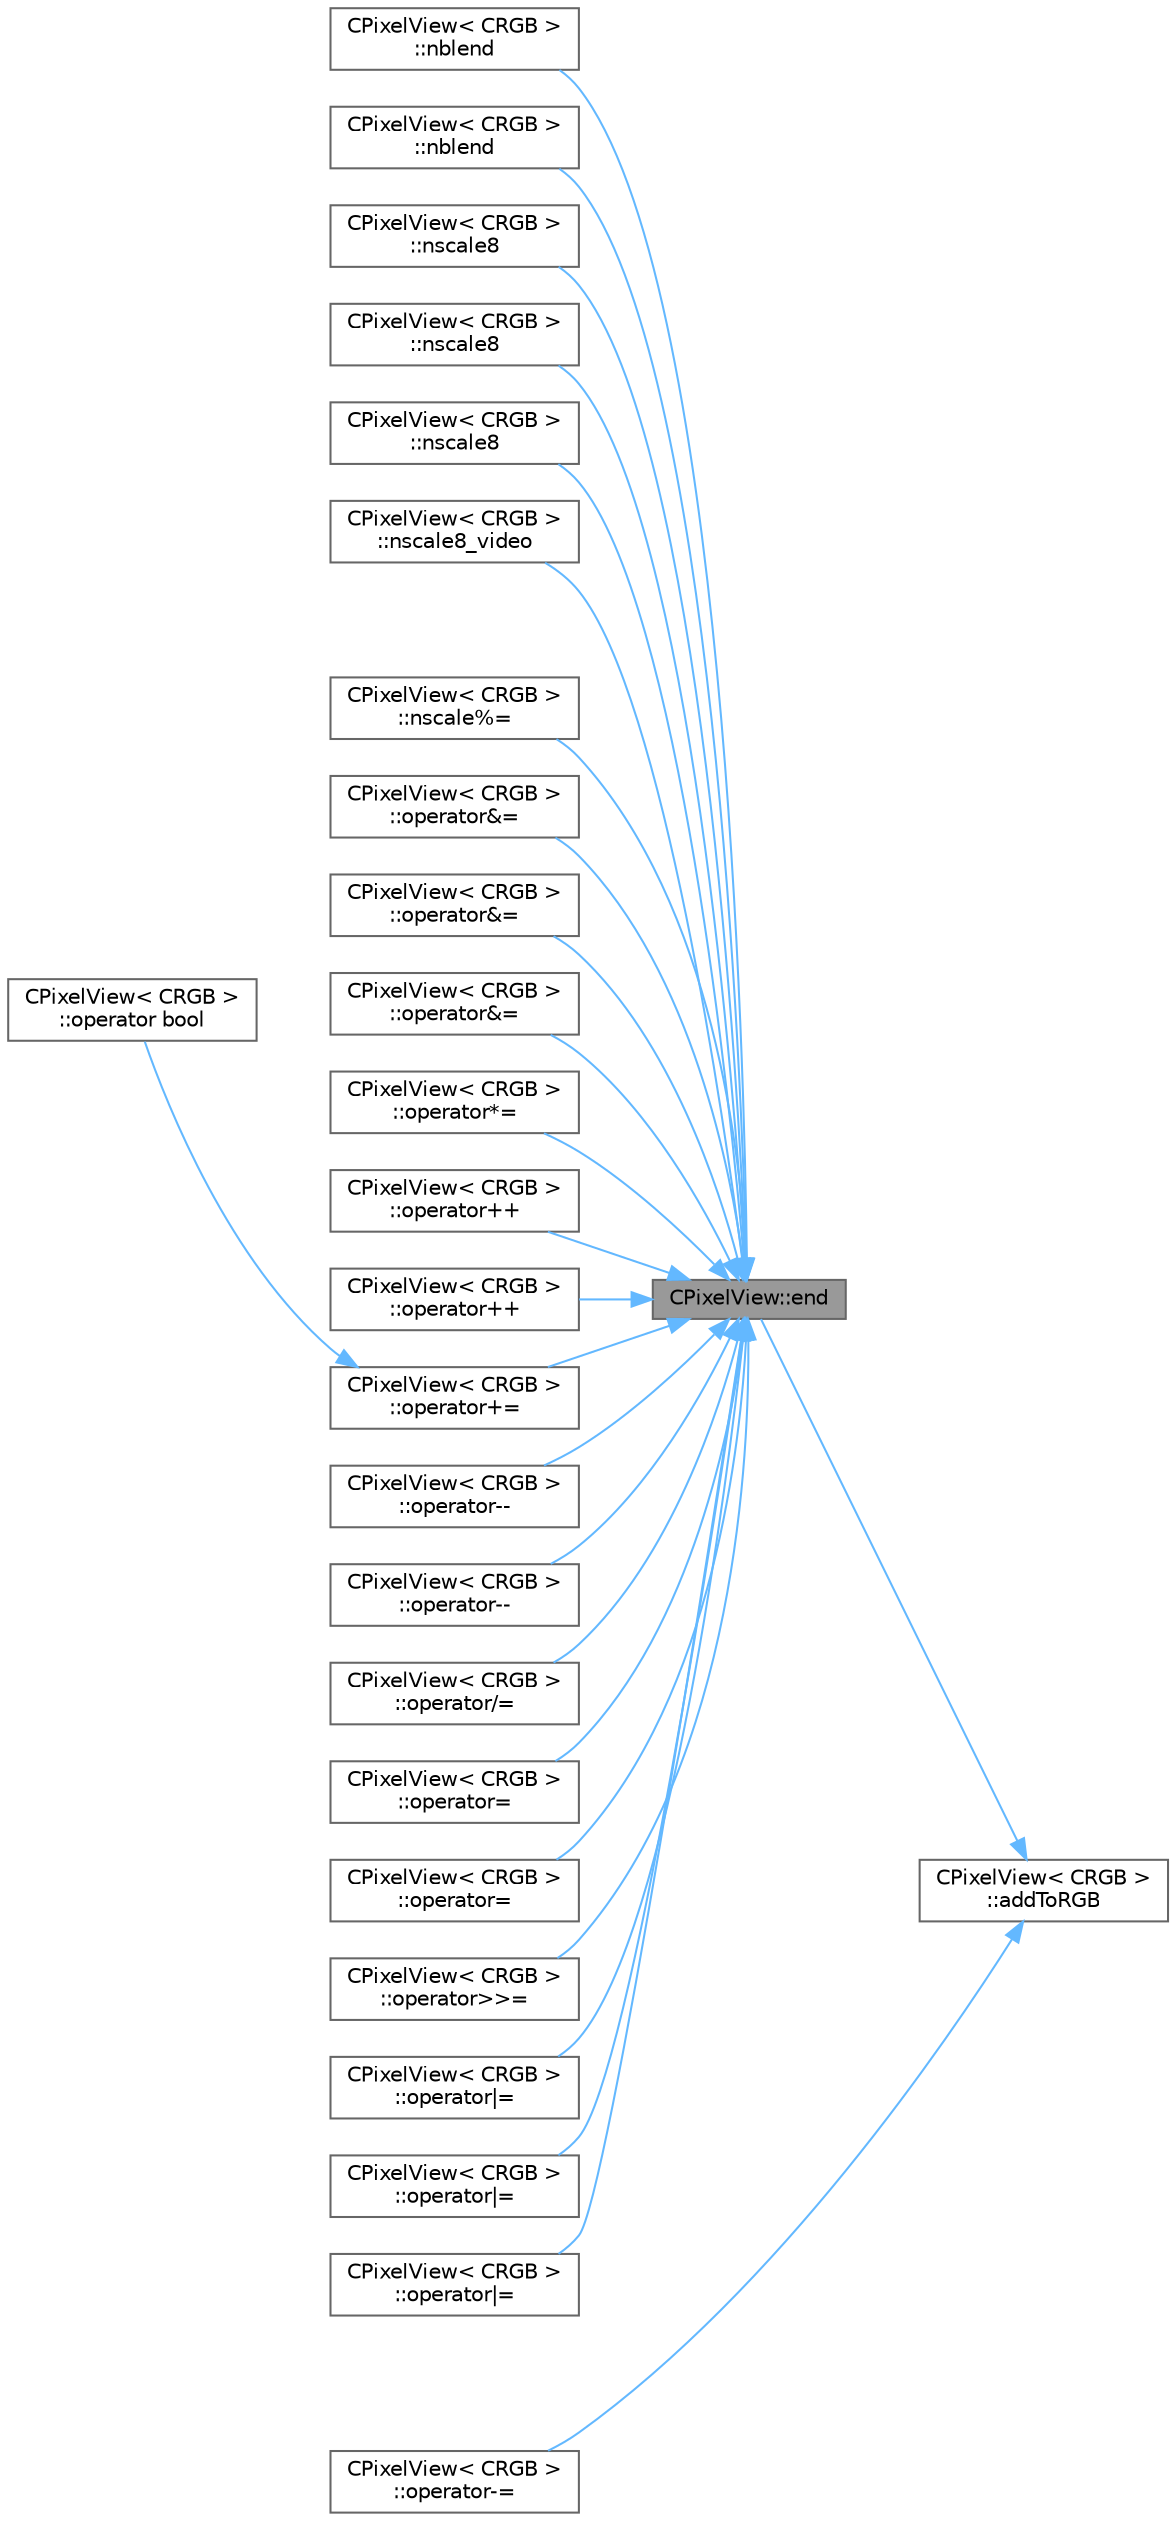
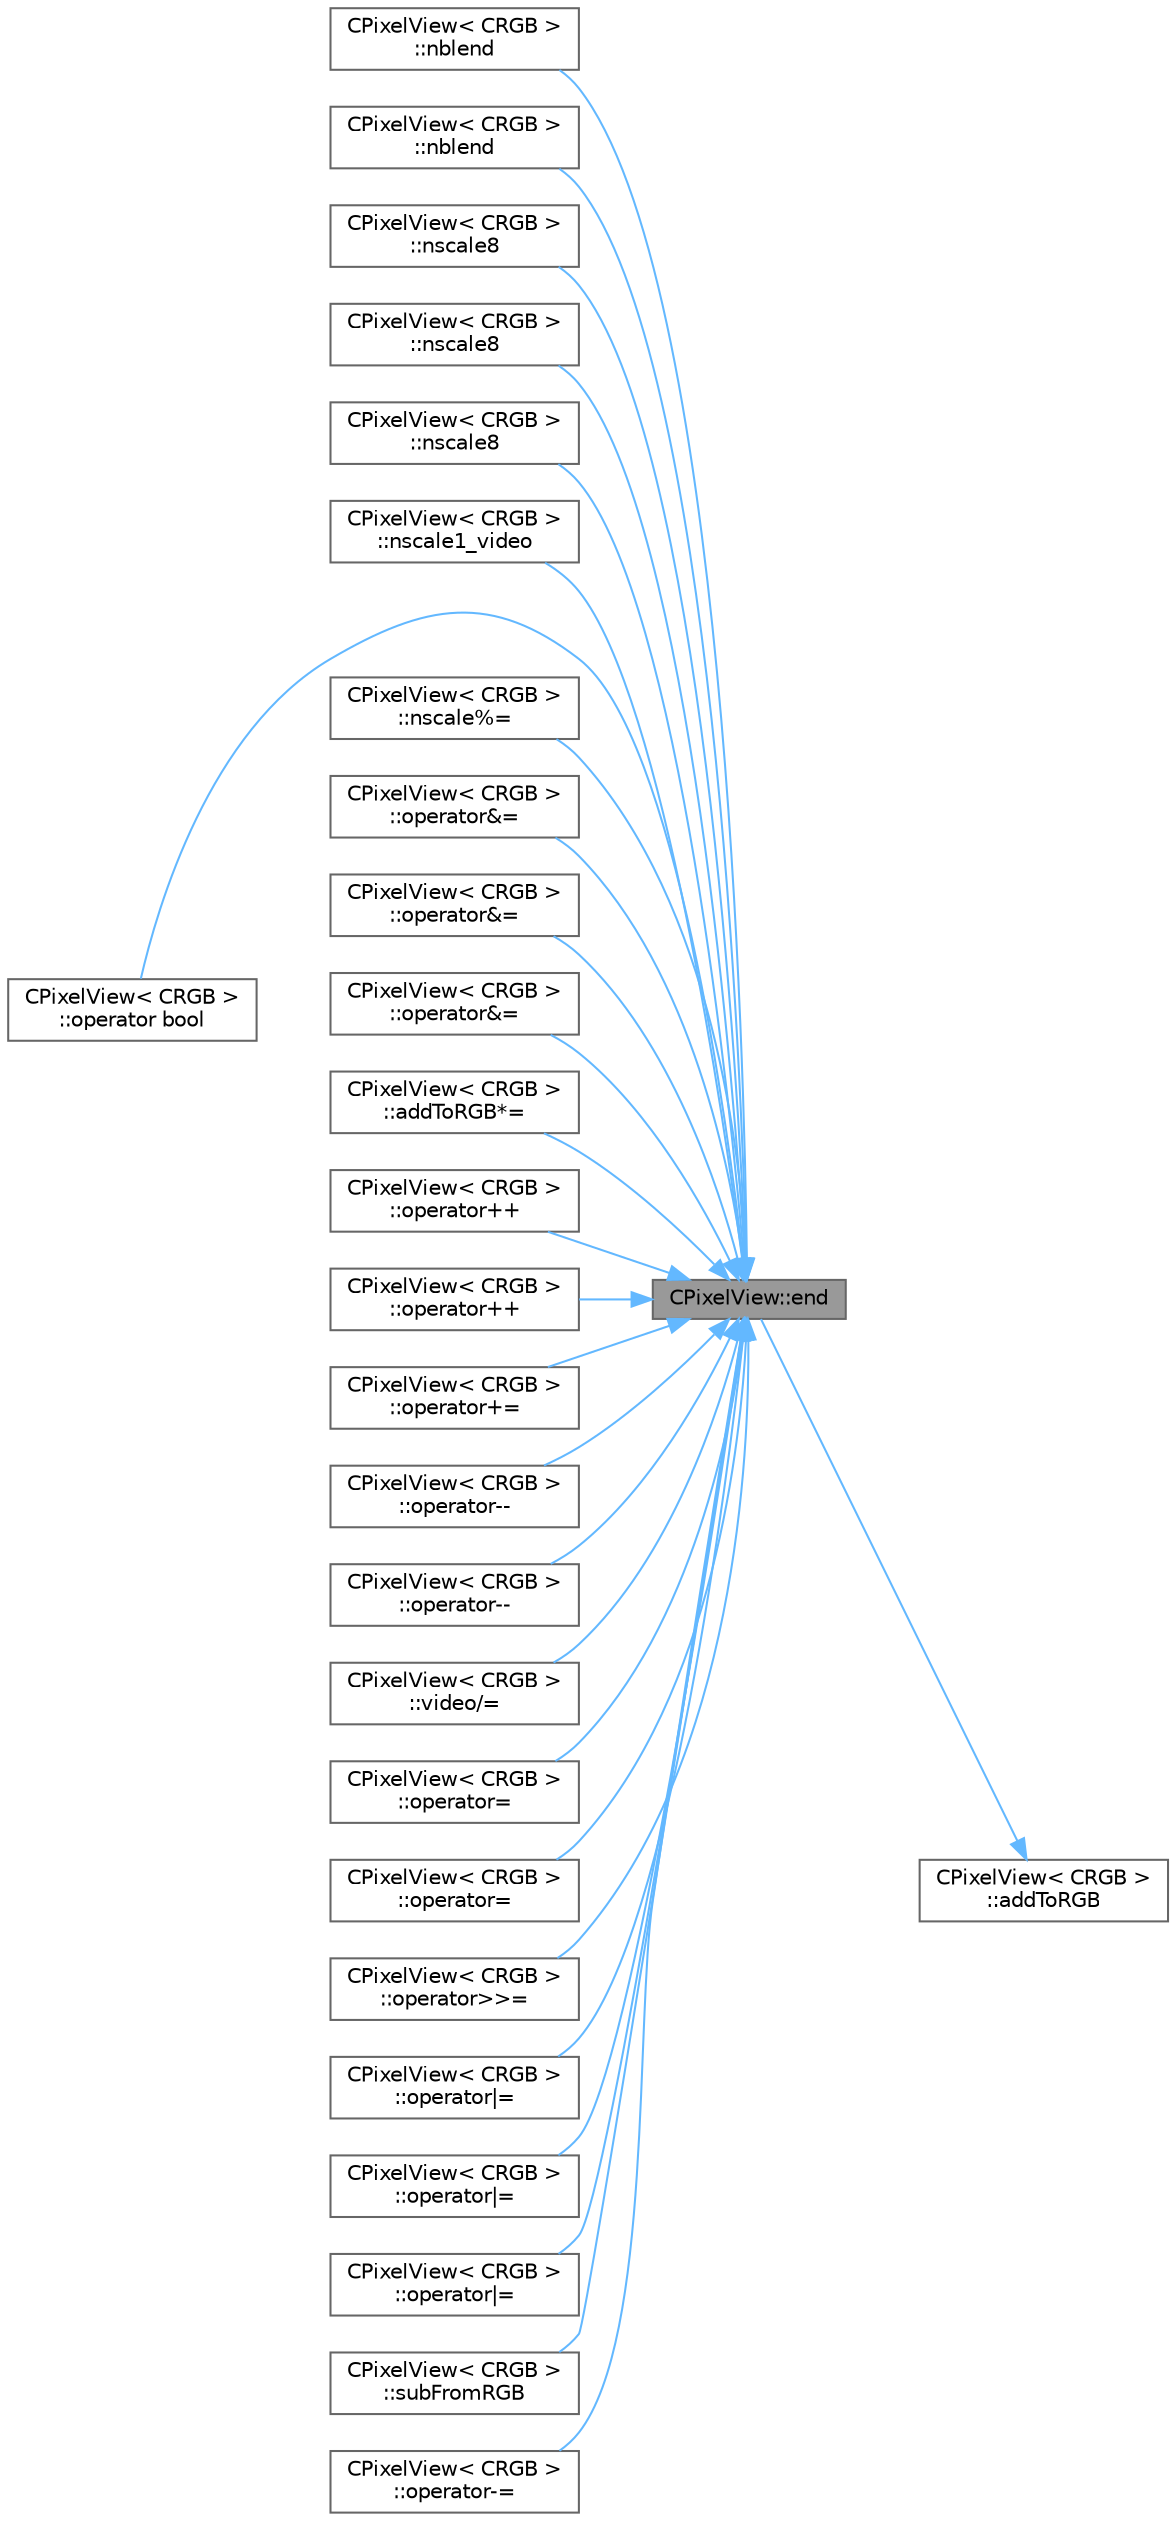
  digraph {
    rankdir=RL
    node [color=grey40 fillcolor=white fontname=Helvetica fontsize=10 shape=box style=filled]
    edge [color=steelblue1 dir=back fontname=Helvetica fontsize=10 labelfontname=Helvetica labelfontsize=10 style=solid]
    n1 [color=gray40 fillcolor=grey60 fontcolor=black height=0.2 label="CPixelView::end" width=0.4]
    n2 [height=0.2 label="CPixelView\< CRGB \>\l::nblend" width=0.4]
    n3 [height=0.2 label="CPixelView\< CRGB \>\l::nblend" width=0.4]
    n4 [height=0.2 label="CPixelView\< CRGB \>\l::nscale8" width=0.4]
    n5 [height=0.2 label="CPixelView\< CRGB \>\l::nscale8" width=0.4]
    n6 [height=0.2 label="CPixelView\< CRGB \>\l::nscale8" width=0.4]
-   n7 [height=0.2 label="CPixelView\< CRGB \>\l::nscale8_video" width=0.4]
+   n7 [height=0.2 label="CPixelView\< CRGB \>\l::nscale1_video" width=0.4]
    n8 [height=0.2 label="CPixelView\< CRGB \>\l::operator bool" width=0.4]
    n9 [height=0.2 label="CPixelView\< CRGB \>\l::nscale%=" width=0.4]
    n10 [height=0.2 label="CPixelView\< CRGB \>\l::operator&=" width=0.4]
    n11 [height=0.2 label="CPixelView\< CRGB \>\l::operator&=" width=0.4]
    n12 [height=0.2 label="CPixelView\< CRGB \>\l::operator&=" width=0.4]
-   n13 [height=0.2 label="CPixelView\< CRGB \>\l::operator*=" width=0.4]
+   n13 [height=0.2 label="CPixelView\< CRGB \>\l::addToRGB*=" width=0.4]
    n14 [height=0.2 label="CPixelView\< CRGB \>\l::operator++" width=0.4]
    n15 [height=0.2 label="CPixelView\< CRGB \>\l::operator++" width=0.4]
    n16 [height=0.2 label="CPixelView\< CRGB \>\l::operator+=" width=0.4]
    n17 [height=0.2 label="CPixelView\< CRGB \>\l::operator--" width=0.4]
    n18 [height=0.2 label="CPixelView\< CRGB \>\l::operator--" width=0.4]
    n19 [height=0.2 label="CPixelView\< CRGB \>\l::operator-=" width=0.4]
-   n20 [height=0.2 label="CPixelView\< CRGB \>\l::operator/=" width=0.4]
+   n20 [height=0.2 label="CPixelView\< CRGB \>\l::video/=" width=0.4]
    n21 [height=0.2 label="CPixelView\< CRGB \>\l::operator=" width=0.4]
    n22 [height=0.2 label="CPixelView\< CRGB \>\l::operator=" width=0.4]
    n23 [height=0.2 label="CPixelView\< CRGB \>\l::operator\>\>=" width=0.4]
    n24 [height=0.2 label="CPixelView\< CRGB \>\l::operator\|=" width=0.4]
    n25 [height=0.2 label="CPixelView\< CRGB \>\l::operator\|=" width=0.4]
    n26 [height=0.2 label="CPixelView\< CRGB \>\l::operator\|=" width=0.4]
+   n27 [height=0.2 label="CPixelView\< CRGB \>\l::subFromRGB" width=0.4]
    n28 [height=0.2 label="CPixelView\< CRGB \>\l::addToRGB" width=0.4]
    n1 -> n2
    n1 -> n3
    n1 -> n4
    n1 -> n5
    n1 -> n6
    n1 -> n7
-   n16 -> n8
+   n1 -> n8
    n1 -> n9
    n1 -> n10
    n1 -> n11
    n1 -> n12
    n1 -> n13
    n1 -> n14
    n1 -> n15
    n1 -> n16
    n1 -> n17
    n1 -> n18
-   n28 -> n19
+   n1 -> n19
    n1 -> n20
    n1 -> n21
    n1 -> n22
    n1 -> n23
    n1 -> n24
    n1 -> n25
    n1 -> n26
+   n1 -> n27
    n28 -> n1
  }
